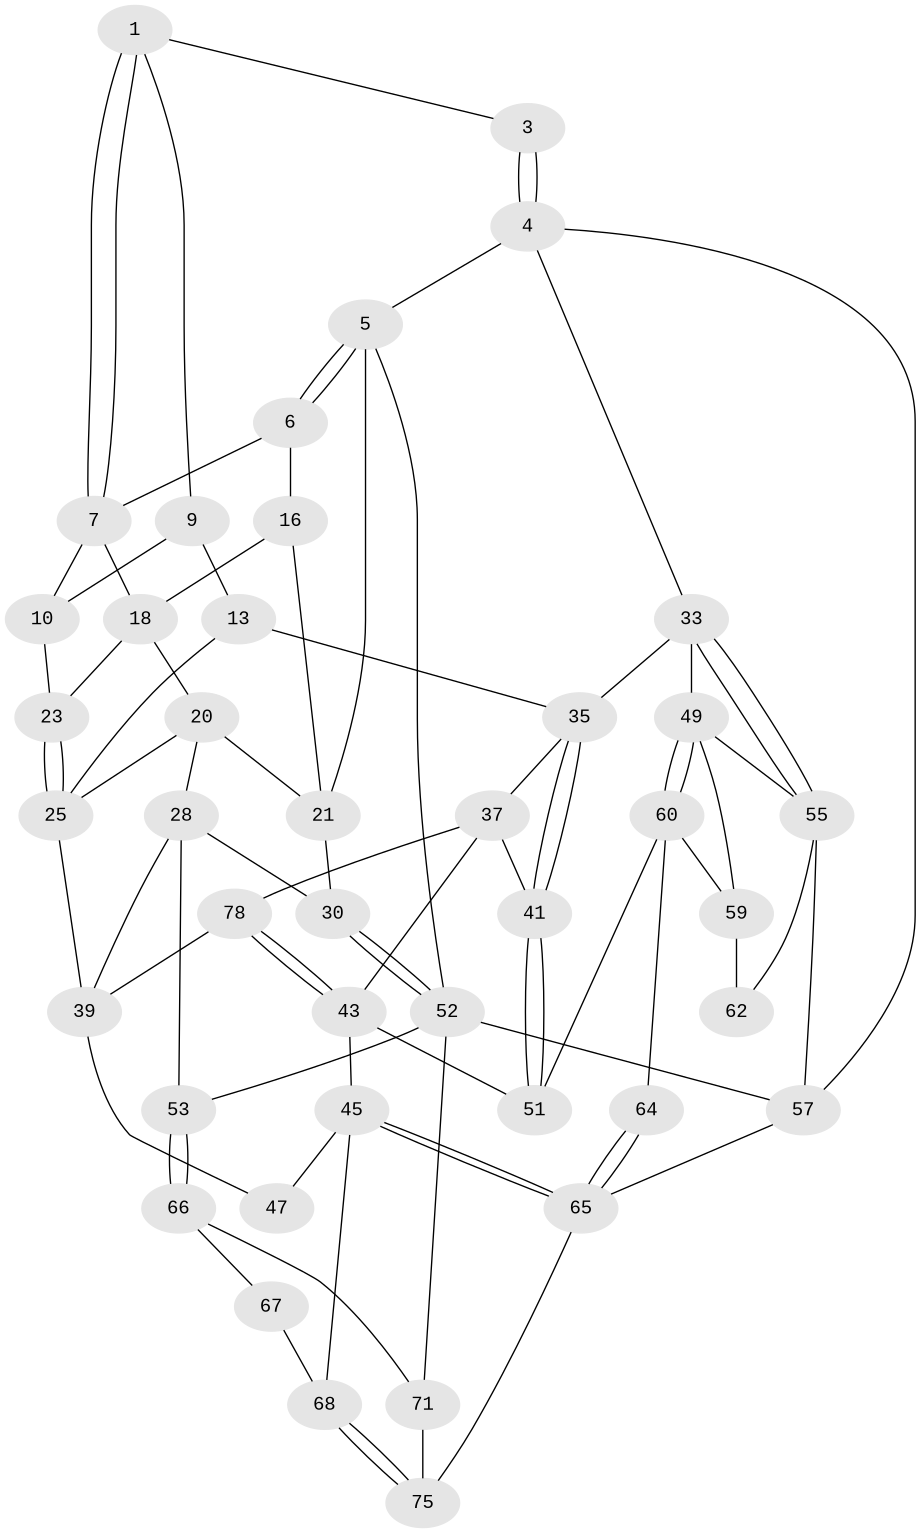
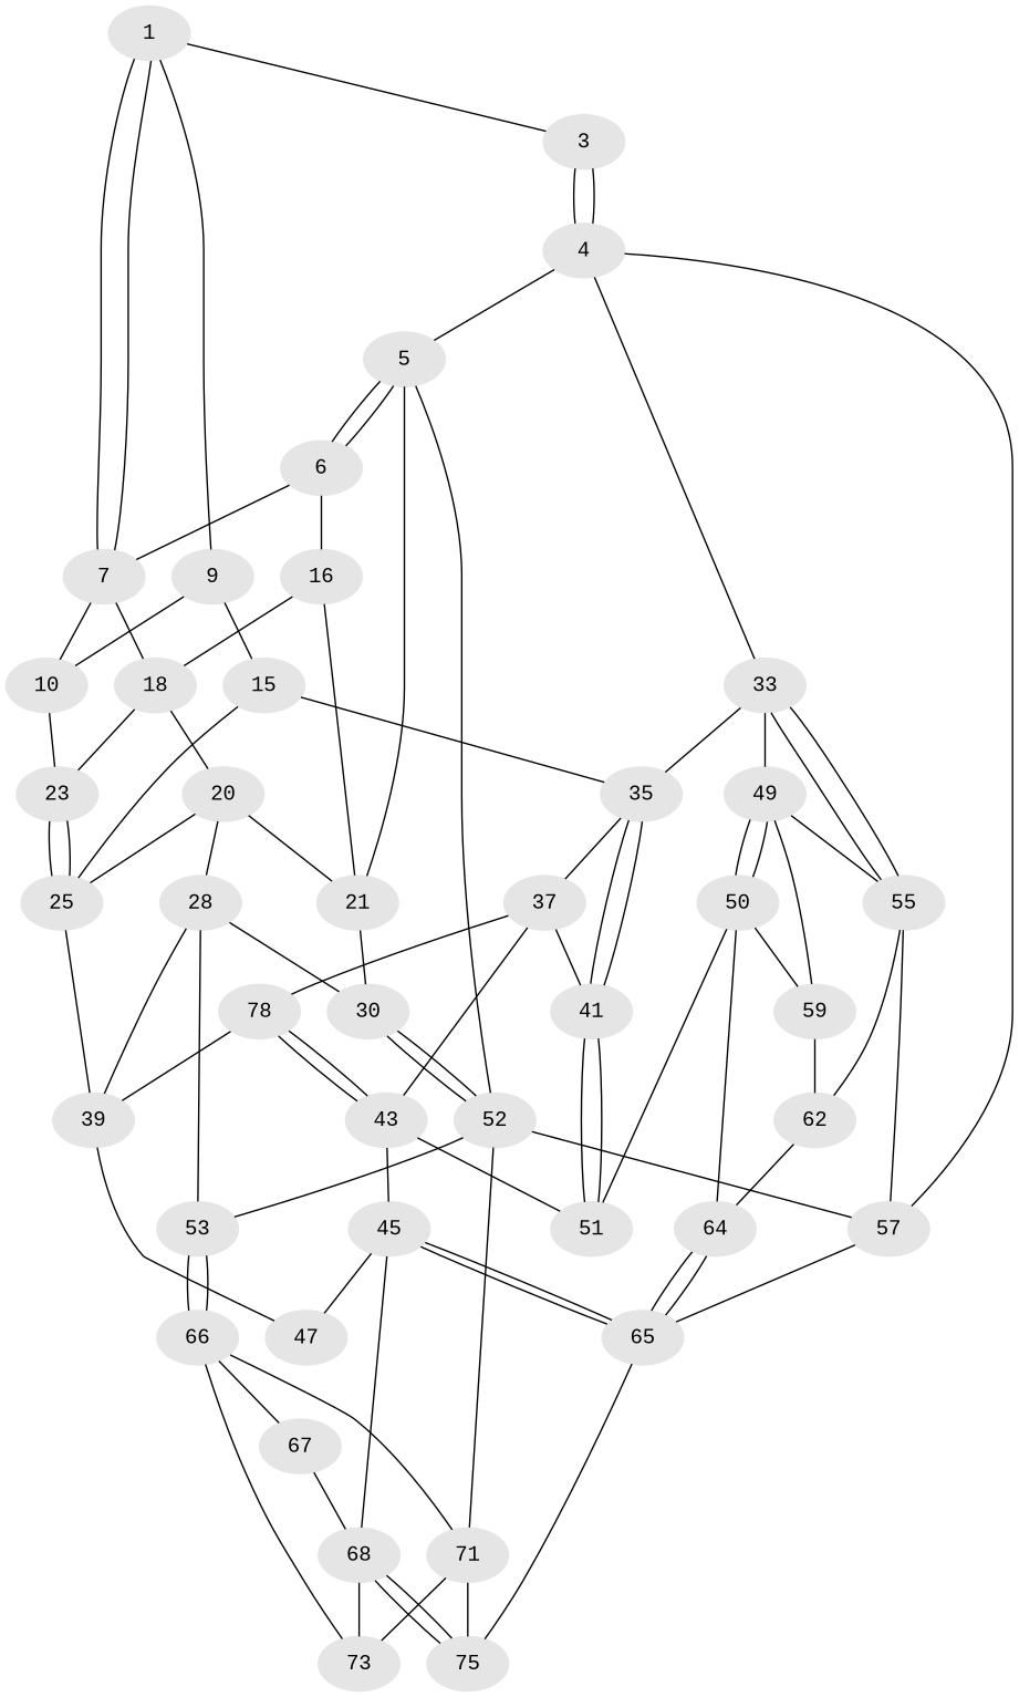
  graph {
    fontname="Liberation Mono"
    node [color=gray90 fontname="Liberation Mono" style=filled]
    edge [fontname="Liberation Mono"]
    1 [super="+2"]
    3
    7 [super="+11"]
    9 [super="+14"]
    4 [super="+32"]
    10 [super="+22"]
    18 [super="+19"]
-   13 [super="+24"]
+   13 [super="+24" label=15]
    5 [super="+15"]
    33 [super="+34"]
    57
    6 [super="+8"]
    21 [super="+26"]
    52 [super="+72"]
    35 [super="+36"]
    49 [super="+56"]
    55 [super="+58"]
    65 [super="+74"]
    16 [super="+17"]
    30
    53 [super="+54"]
    71 [super="+76"]
    23
    20 [super="+27"]
    25 [super="+31"]
    39 [super="+40"]
    37 [super="+42"]
    41
    28 [super="+29"]
    47 [super="+48"]
    66 [super="+70"]
-   50 [super="+61" label=60]
+   50 [super="+61"]
    59 [super="+60"]
    62 [super="+63"]
    n35 [label=78]
    43 [super="+44"]
    51
    45 [super="+46"]
    68 [super="+69"]
    75
+   73
    64
    67
    1 -- 3
    1 -- 7
    1 -- 7
    1 -- 9
    3 -- 4
    3 -- 4
    7 -- 10
    7 -- 18
    9 -- 10 [weight=2]
    9 -- 13
    4 -- 5
    4 -- 33
    4 -- 57
    10 -- 23
    18 -- 23
    18 -- 20
    13 -- 35
    13 -- 25
    5 -- 6
    5 -- 6
    5 -- 21
    5 -- 52
    33 -- 35
    33 -- 49
    33 -- 55
    33 -- 55
    57 -- 65
    6 -- 7
    6 -- 16
    21 -- 30
    52 -- 57
    52 -- 53
    52 -- 71
    35 -- 37
    35 -- 41
    35 -- 41
    49 -- 55
    49 -- 50
    49 -- 50
    49 -- 59
    55 -- 57
    55 -- 62
    65 -- 75
    16 -- 18
    16 -- 21
    30 -- 52
    30 -- 52
    53 -- 66
    53 -- 66
    71 -- 75
+   71 -- 73
    23 -- 25
    23 -- 25
    20 -- 21
    20 -- 25
    20 -- 28
    25 -- 39
    39 -- 47
    37 -- 41
    37 -- n35
    37 -- 43
    41 -- 51
    41 -- 51
    28 -- 30
    28 -- 53
    28 -- 39
    66 -- 71
+   66 -- 73
    66 -- 67
    50 -- 59
    50 -- 51
    50 -- 64
    59 -- 62 [weight=2]
+   62 -- 64
    n35 -- 39
    n35 -- 43
    n35 -- 43
    43 -- 51
    43 -- 45
    45 -- 65
    45 -- 65
    45 -- 47
    45 -- 68
    68 -- 75
    68 -- 75
+   68 -- 73
    64 -- 65
    64 -- 65
    67 -- 68
  }
